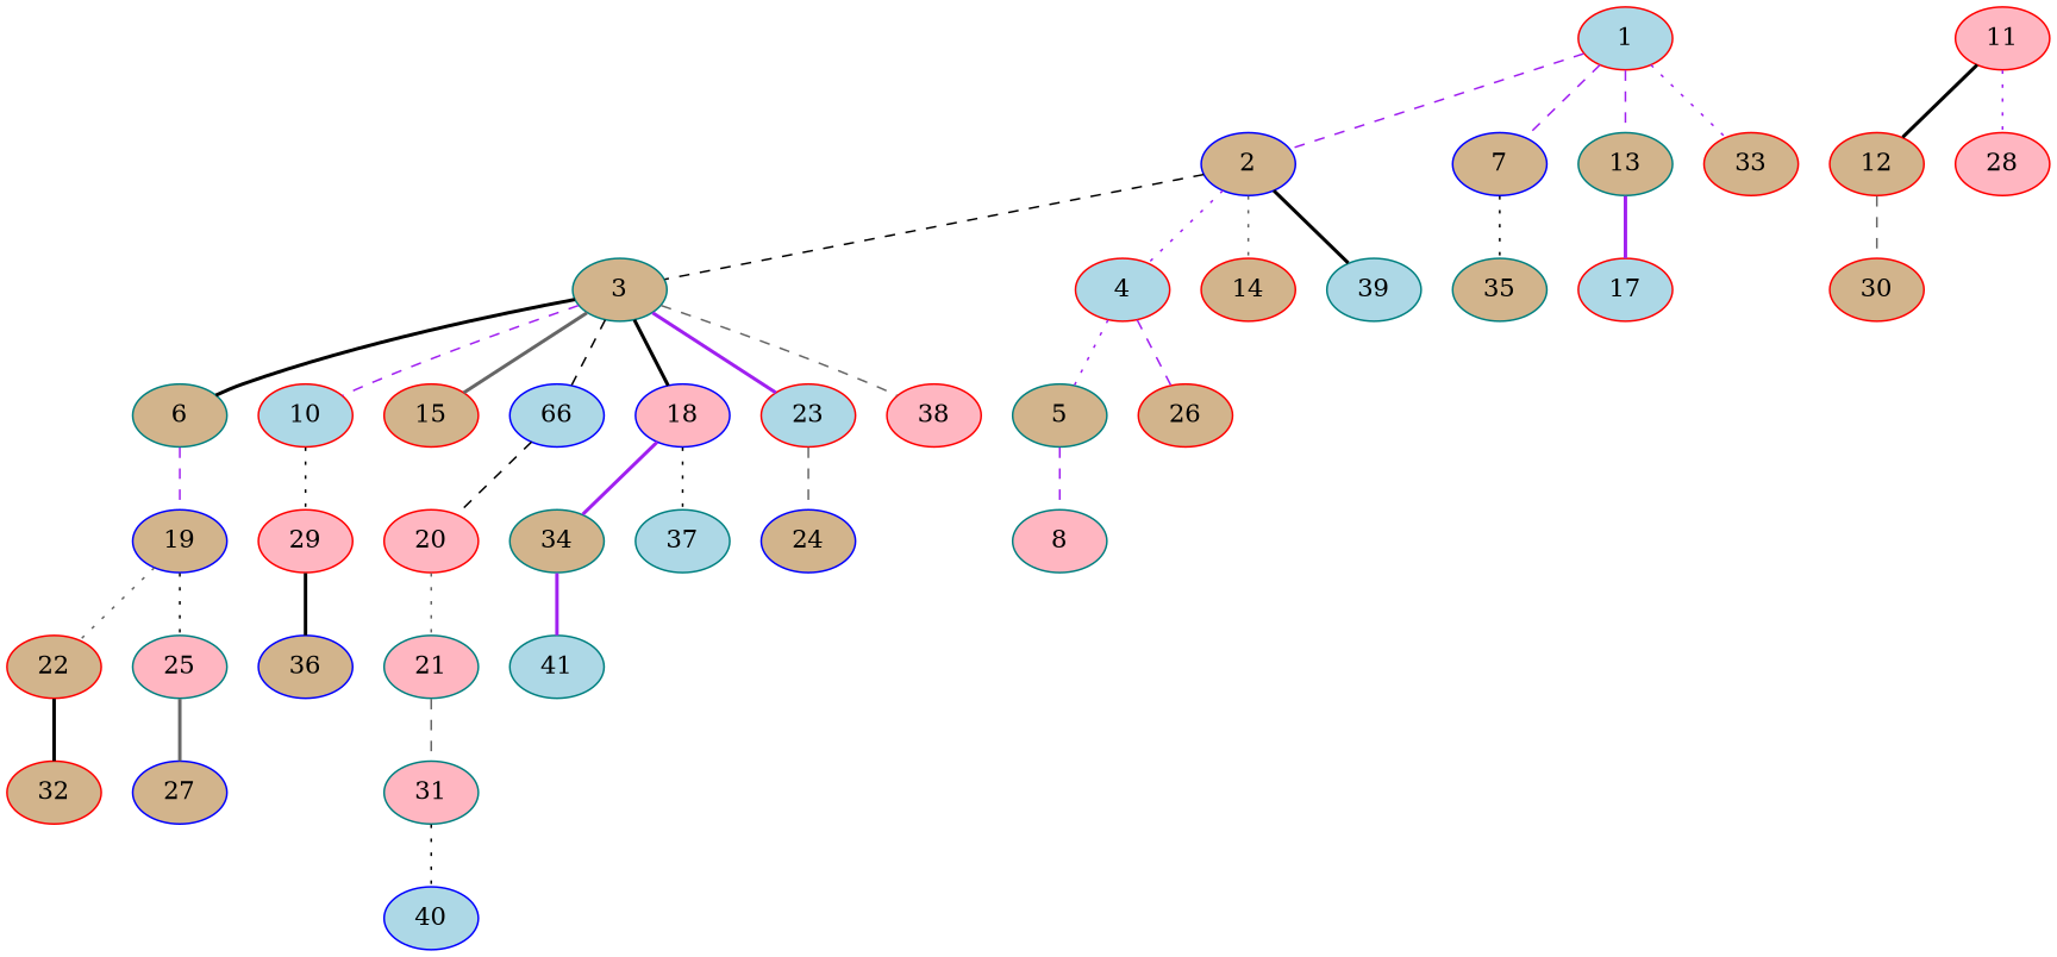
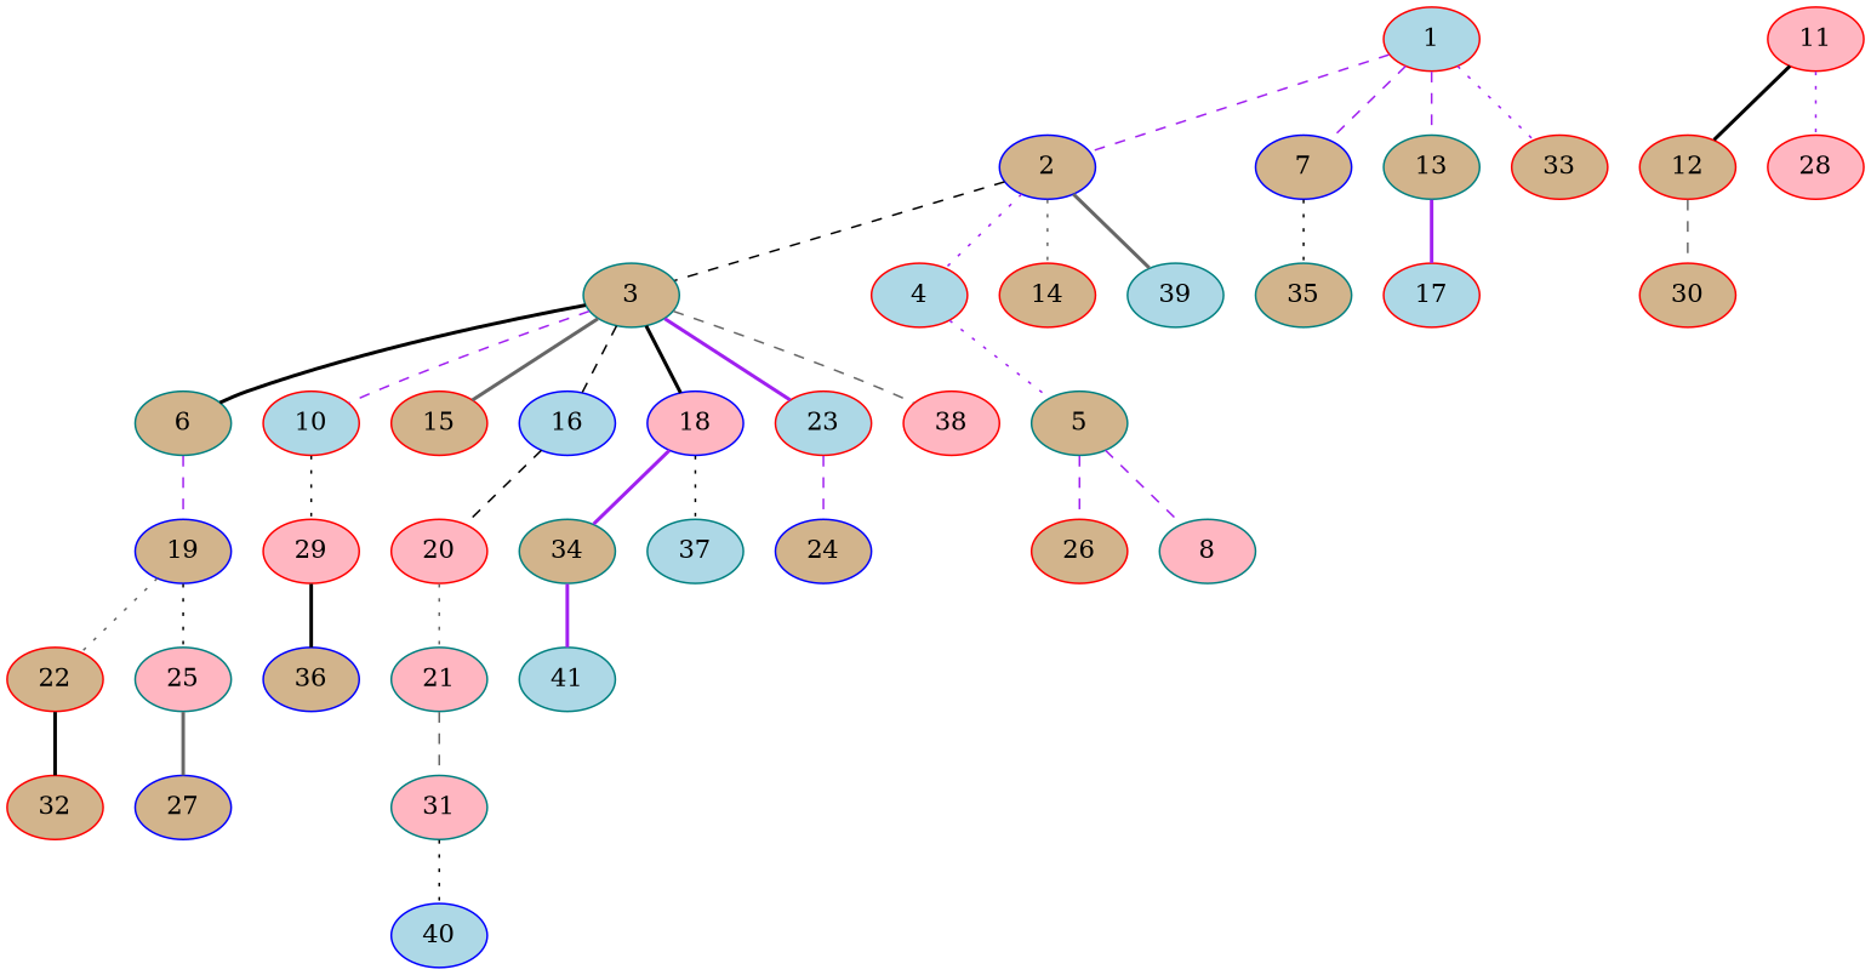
  graph {
    node [color=red fillcolor=tan style=filled]
    edge [color=purple style=dashed weight=1.0]
    1 [fillcolor=lightblue]
    2 [color=blue]
    7 [color=blue]
    13 [color=teal]
    33
    3 [color=teal]
    4 [fillcolor=lightblue]
    14
    39 [color=teal fillcolor=lightblue]
    35 [color=teal]
    17 [fillcolor=lightblue]
    6 [color=teal]
    10 [fillcolor=lightblue]
    15
-   16 [color=blue fillcolor=lightblue label=66]
+   16 [color=blue fillcolor=lightblue]
    18 [color=blue fillcolor=lightpink]
    23 [fillcolor=lightblue]
    38 [fillcolor=lightpink]
    5 [color=teal]
    26
    19 [color=blue]
    29 [fillcolor=lightpink]
    20 [fillcolor=lightpink]
    34 [color=teal]
    37 [color=teal fillcolor=lightblue]
    24 [color=blue]
    8 [color=teal fillcolor=lightpink]
    22
    25 [color=teal fillcolor=lightpink]
    11 [fillcolor=lightpink]
    12
    28 [fillcolor=lightpink]
    36 [color=blue]
    30
    21 [color=teal fillcolor=lightpink]
    41 [color=teal fillcolor=lightblue]
    32
    27 [color=blue]
    31 [color=teal fillcolor=lightpink]
    40 [color=blue fillcolor=lightblue]
    1 -- 2
    1 -- 7
    1 -- 13
    1 -- 33 [style=dotted weight=2.0]
    2 -- 3 [color=black]
    2 -- 4 [style=dotted]
    2 -- 14 [color=gray40 style=dotted weight=2.0]
-   2 -- 39 [color=black style=bold]
+   2 -- 39 [color=gray40 style=bold]
    7 -- 35 [color=black style=dotted]
    13 -- 17 [style=bold weight=2.0]
    3 -- 6 [color=black style=bold]
    3 -- 10
    3 -- 15 [color=gray40 style=bold]
    3 -- 16 [color=black]
    3 -- 18 [color=black style=bold]
    3 -- 23 [style=bold]
    3 -- 38 [color=gray40]
    4 -- 5 [style=dotted]
-   4 -- 26 [weight=2.0]
+   5 -- 26 [weight=2.0]
    6 -- 19
    10 -- 29 [color=black style=dotted]
    16 -- 20 [color=black]
    18 -- 34 [style=bold]
    18 -- 37 [color=black style=dotted]
-   23 -- 24 [color=gray40 weight=2.0]
+   23 -- 24 [weight=2.0]
    5 -- 8
    19 -- 22 [color=gray40 style=dotted]
    19 -- 25 [color=black style=dotted]
    29 -- 36 [color=black style=bold]
    20 -- 21 [color=gray40 style=dotted weight=2.0]
    34 -- 41 [style=bold]
    22 -- 32 [color=black style=bold]
    25 -- 27 [color=gray40 style=bold weight=2.0]
    11 -- 12 [color=black style=bold]
    11 -- 28 [style=dotted weight=2.0]
    12 -- 30 [color=gray40]
    21 -- 31 [color=gray40]
    31 -- 40 [color=black style=dotted]
  }
